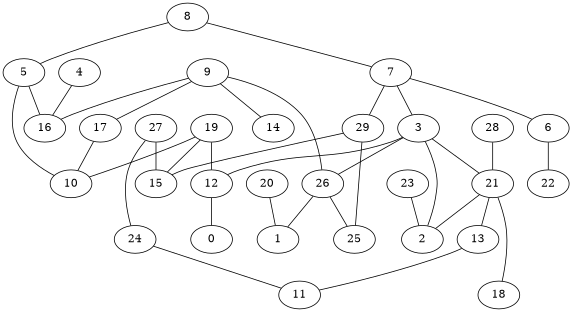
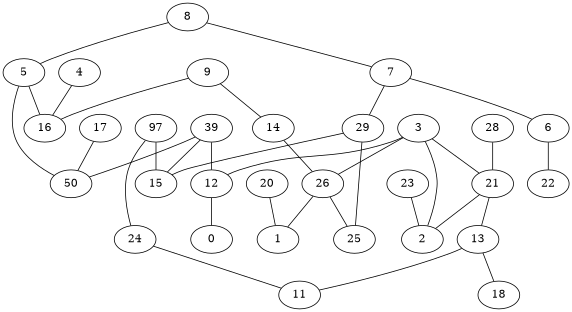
  digraph {
    edge [color=black dir=none]
    20
    1
    13
    11
    29
    15
    25
-   19
+   19 [label=39]
    12
-   10
+   10 [label=50]
    0
    28
    21
    18
    2
    9
    14
    17
    26
    16
    6
    22
    3
    23
    8
    5
    7
-   27
+   27 [label=97]
    24
    4
    subgraph sub_1 {
      20
      1
      13
      11
      29
      15
      25
      19
      12
      10
      0
      28
      21
      18
      2
      9
      14
      17
      26
      16
      6
      22
      3
      23
      8
      5
      7
      27
      24
      4
    }
    20 -> 1
    13 -> 11
    29 -> 15
    29 -> 25
    19 -> 15
    19 -> 12
    19 -> 10
    12 -> 0
    28 -> 21
    21 -> 13
-   21 -> 18
+   13 -> 18
    21 -> 2
    9 -> 14
-   9 -> 17
-   9 -> 26
+   14 -> 26
    9 -> 16
    17 -> 10
    26 -> 1
    26 -> 25
    6 -> 22
    3 -> 12
    3 -> 21
    3 -> 2
    3 -> 26
    23 -> 2
    8 -> 5
    8 -> 7
    5 -> 10
    5 -> 16
    7 -> 29
    7 -> 6
-   7 -> 3
    27 -> 15
    27 -> 24
    24 -> 11
    4 -> 16
  }
